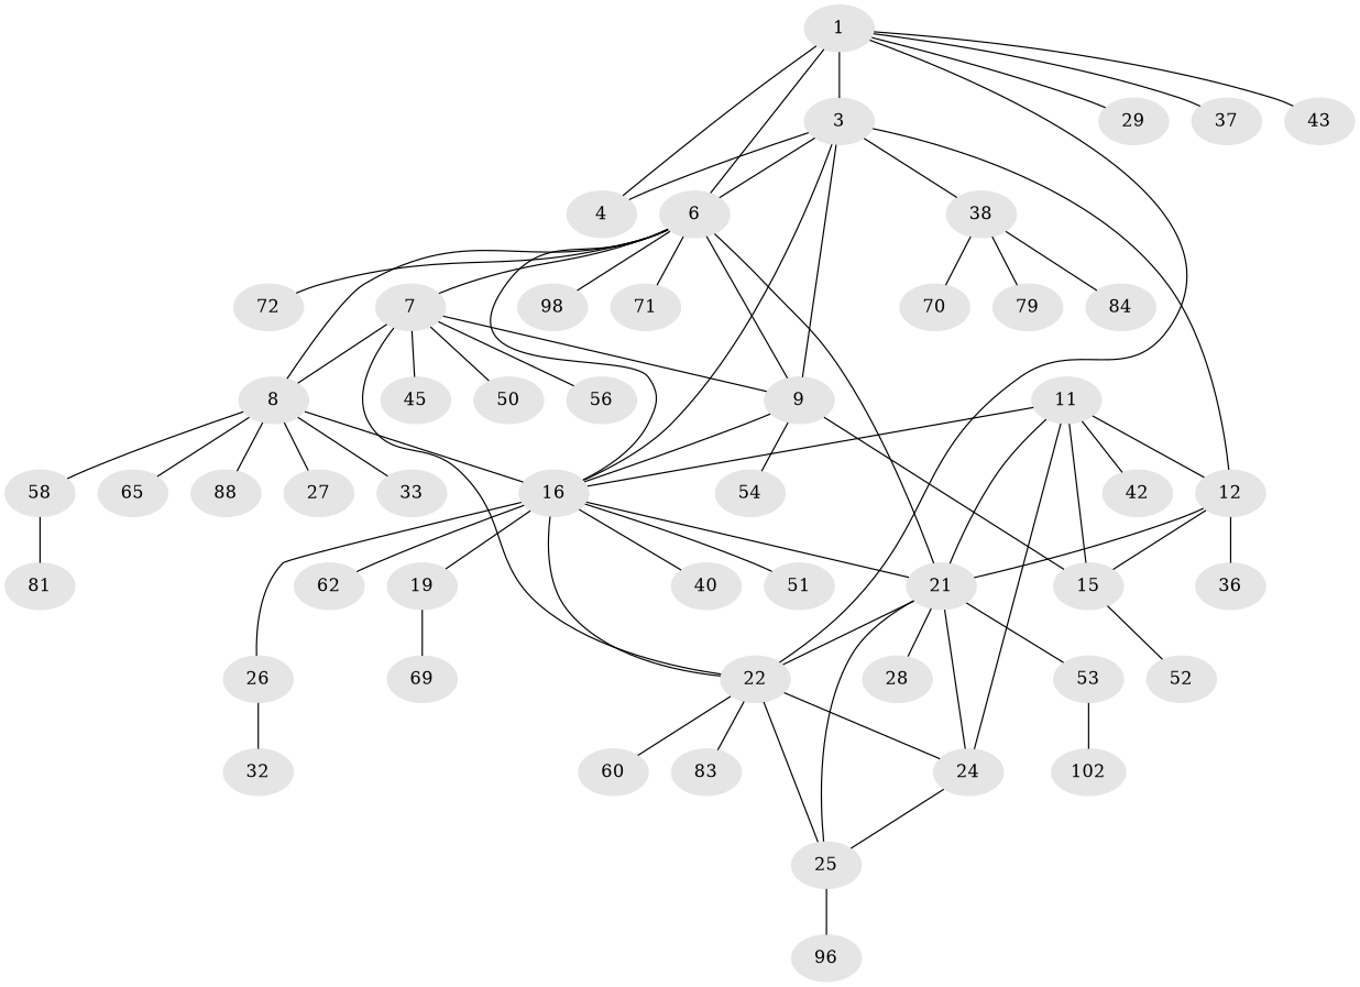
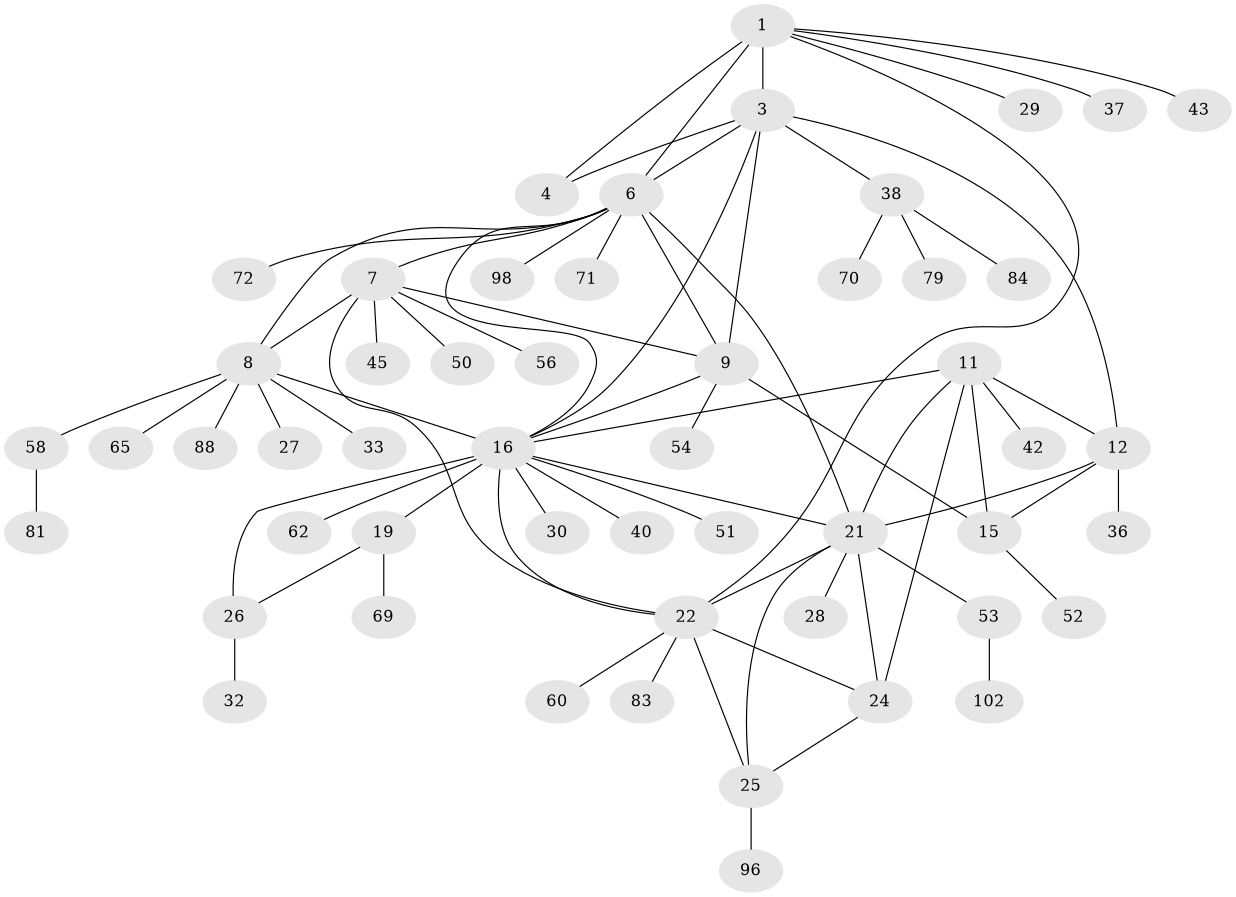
  graph {
    node [color=gray90 style=filled]
    1 [super="+2"]
    3 [super="+44+5"]
    4 [super="+100"]
    6
    22 [super="+49+77"]
    29
    37
    43 [super="+101"]
    9 [super="+85"]
    12 [super="+106"]
    16 [super="+47+17+57+18+104+94+67"]
    38
    7 [super="+10"]
    8 [super="+61"]
    21 [super="+26+23+35"]
    n16 [label=98]
    71
    72
    24
    25
    60
    83
    15
    54
    36
    19
    n27 [label=26]
+   30
    40
    51
    62 [super="+64"]
    70 [super="+91"]
    79
    84
    45
    50
    56 [super="+73"]
    27
    33
    58
    65
    88
    28
    53
    81
    52
    11 [super="+13+48+46+86+87+93+80+14"]
    42
    69
    32
    96
    102
    1 -- 3 [weight=4]
    1 -- 4 [weight=2]
    1 -- 6
    1 -- 22
    1 -- 29
    1 -- 37
    1 -- 43
    3 -- 4 [weight=2]
    3 -- 6
    3 -- 9
    3 -- 12
    3 -- 16
    3 -- 38
    6 -- 9
    6 -- 16
    6 -- 7 [weight=2]
    6 -- 8
    6 -- 21
    6 -- n16
    6 -- 71
    6 -- 72
    22 -- 24
    22 -- 25
    22 -- 60
    22 -- 83
    9 -- 16
    9 -- 15
    9 -- 54
    12 -- 21
    12 -- 15
    12 -- 36
    16 -- 22
    16 -- 21
    16 -- 19 [weight=3]
    16 -- n27 [weight=3]
+   16 -- 30
    16 -- 40
    16 -- 51
    16 -- 62
    38 -- 70
    38 -- 79
    38 -- 84
    7 -- 22
    7 -- 9 [weight=2]
    7 -- 8 [weight=2]
    7 -- 45
    7 -- 50
    7 -- 56
    8 -- 16
    8 -- 27
    8 -- 33
    8 -- 58
    8 -- 65
    8 -- 88
    21 -- 22 [weight=2]
    21 -- 24 [weight=2]
    21 -- 25 [weight=2]
    21 -- 28
    21 -- 53
    24 -- 25
    25 -- 96
    15 -- 52
+   19 -- n27
    19 -- 69
    n27 -- 32
    58 -- 81
    53 -- 102
    11 -- 12 [weight=3]
    11 -- 16
    11 -- 21 [weight=2]
    11 -- 24
    11 -- 15 [weight=3]
    11 -- 42
  }
